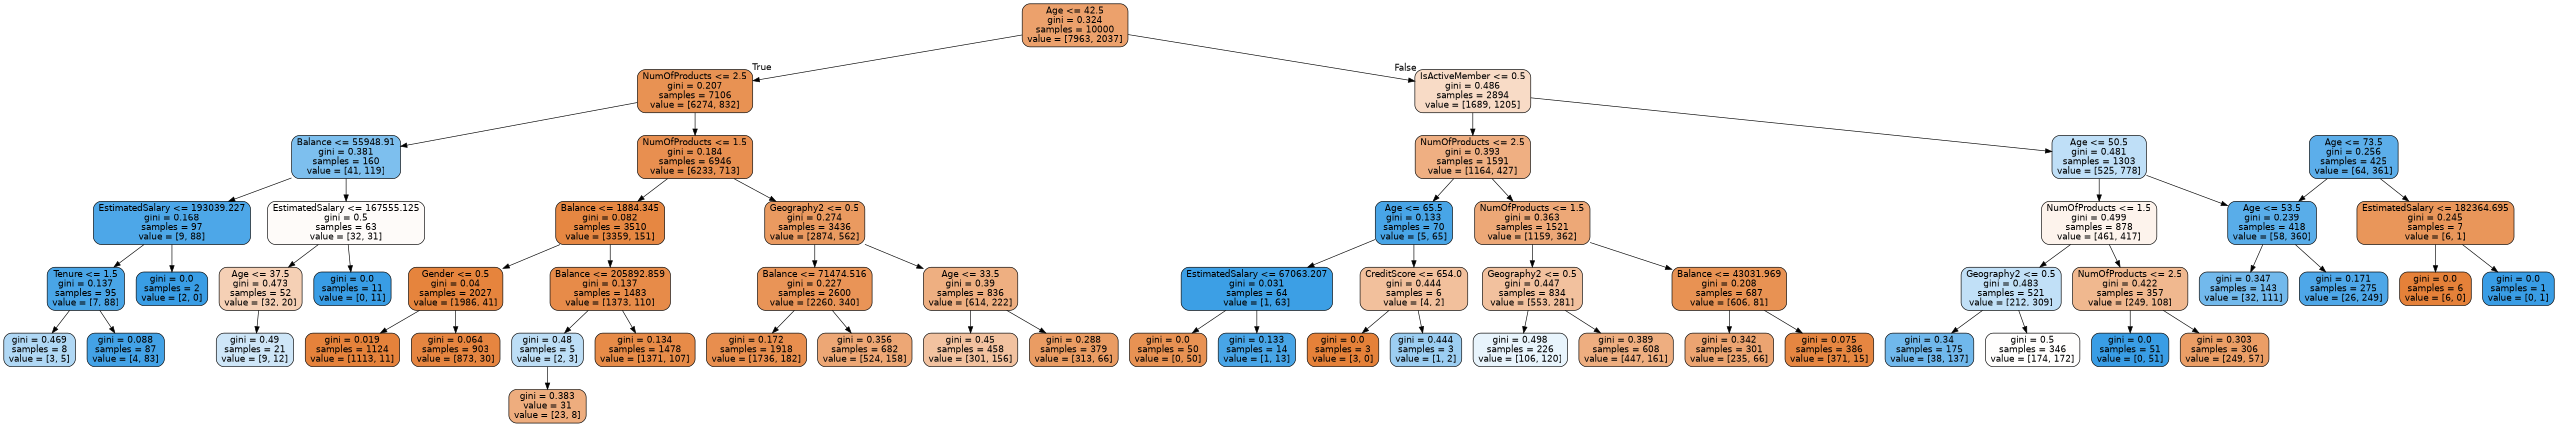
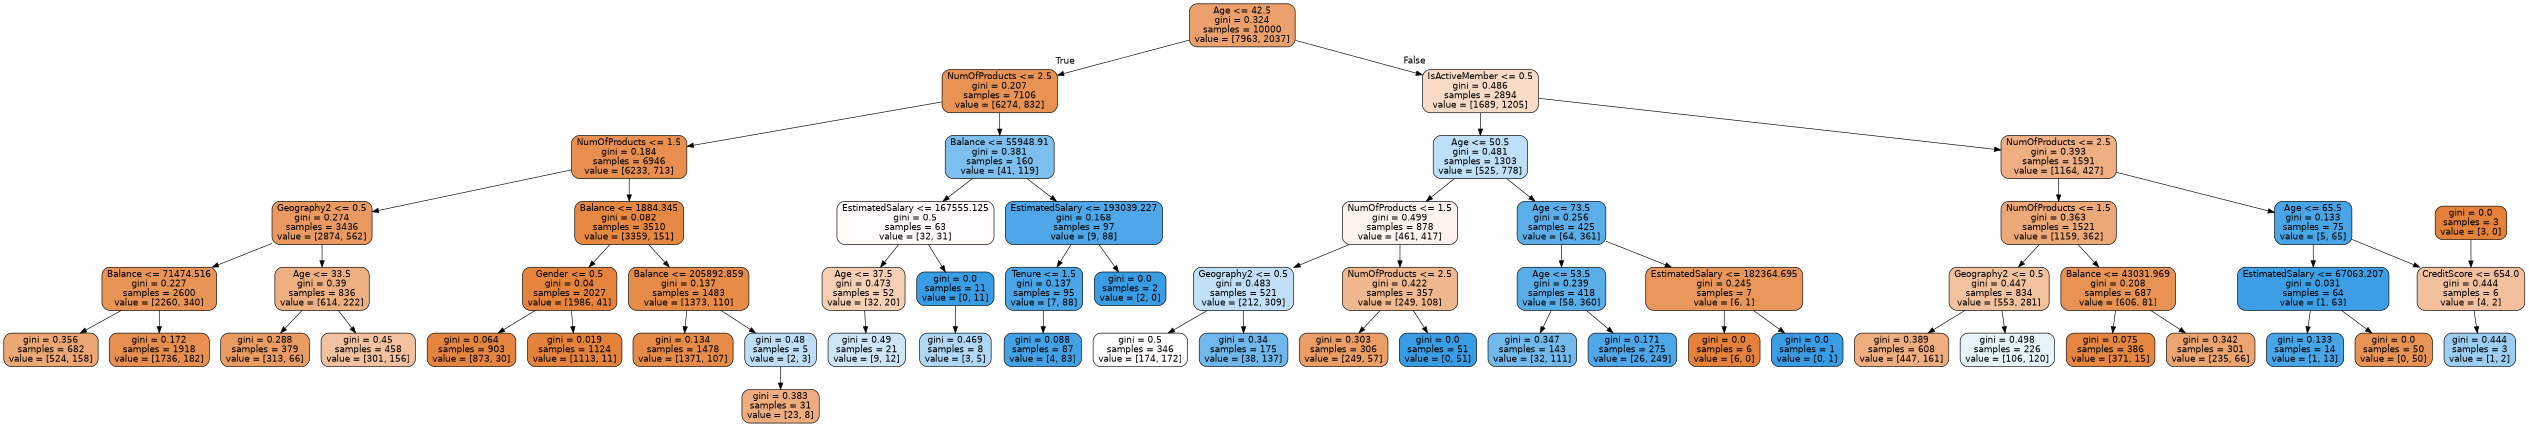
  digraph {
    node [color=black fillcolor="#399de5" fontname=helvetica shape=box style="filled, rounded"]
    edge [fontname=helvetica]
    n1 [fillcolor="#eca16c" label="Age <= 42.5\ngini = 0.324\nsamples = 10000\nvalue = [7963, 2037]"]
    n2 [fillcolor="#e89253" label="NumOfProducts <= 2.5\ngini = 0.207\nsamples = 7106\nvalue = [6274, 832]"]
    n3 [fillcolor="#f8dbc6" label="IsActiveMember <= 0.5\ngini = 0.486\nsamples = 2894\nvalue = [1689, 1205]"]
    n4 [fillcolor="#e88f50" label="NumOfProducts <= 1.5\ngini = 0.184\nsamples = 6946\nvalue = [6233, 713]"]
    n5 [fillcolor="#7dbfee" label="Balance <= 55948.91\ngini = 0.381\nsamples = 160\nvalue = [41, 119]"]
    n6 [fillcolor="#bfdff7" label="Age <= 50.5\ngini = 0.481\nsamples = 1303\nvalue = [525, 778]"]
    n7 [fillcolor="#efaf82" label="NumOfProducts <= 2.5\ngini = 0.393\nsamples = 1591\nvalue = [1164, 427]"]
    n8 [fillcolor="#ea9a60" label="Geography2 <= 0.5\ngini = 0.274\nsamples = 3436\nvalue = [2874, 562]"]
    n9 [fillcolor="#e68742" label="Balance <= 1884.345\ngini = 0.082\nsamples = 3510\nvalue = [3359, 151]"]
    n10 [fillcolor="#fefbf9" label="EstimatedSalary <= 167555.125\ngini = 0.5\nsamples = 63\nvalue = [32, 31]"]
    n11 [fillcolor="#4da7e8" label="EstimatedSalary <= 193039.227\ngini = 0.168\nsamples = 97\nvalue = [9, 88]"]
    n12 [fillcolor="#e99457" label="Balance <= 71474.516\ngini = 0.227\nsamples = 2600\nvalue = [2260, 340]"]
    n13 [fillcolor="#eeaf81" label="Age <= 33.5\ngini = 0.39\nsamples = 836\nvalue = [614, 222]"]
    n14 [fillcolor="#e6843d" label="Gender <= 0.5\ngini = 0.04\nsamples = 2027\nvalue = [1986, 41]"]
    n15 [fillcolor="#e78b49" label="Balance <= 205892.859\ngini = 0.137\nsamples = 1483\nvalue = [1373, 110]"]
    n16 [fillcolor="#eda775" label="gini = 0.356\nsamples = 682\nvalue = [524, 158]"]
    n17 [fillcolor="#e88e4e" label="gini = 0.172\nsamples = 1918\nvalue = [1736, 182]"]
    n18 [fillcolor="#ea9c63" label="gini = 0.288\nsamples = 379\nvalue = [313, 66]"]
    n19 [fillcolor="#f2c2a0" label="gini = 0.45\nsamples = 458\nvalue = [301, 156]"]
    n20 [fillcolor="#e68540" label="gini = 0.064\nsamples = 903\nvalue = [873, 30]"]
    n21 [fillcolor="#e5823b" label="gini = 0.019\nsamples = 1124\nvalue = [1113, 11]"]
    n22 [fillcolor="#e78b48" label="gini = 0.134\nsamples = 1478\nvalue = [1371, 107]"]
    n23 [fillcolor="#bddef6" label="gini = 0.48\nsamples = 5\nvalue = [2, 3]"]
-   n24 [fillcolor="#eead7e" label="gini = 0.383\nvalue = 31\nvalue = [23, 8]"]
+   n24 [fillcolor="#eead7e" label="gini = 0.383\nsamples = 31\nvalue = [23, 8]"]
    n25 [fillcolor="#f5d0b5" label="Age <= 37.5\ngini = 0.473\nsamples = 52\nvalue = [32, 20]"]
    n26 [label="gini = 0.0\nsamples = 11\nvalue = [0, 11]"]
    n27 [fillcolor="#49a5e7" label="Tenure <= 1.5\ngini = 0.137\nsamples = 95\nvalue = [7, 88]"]
    n28 [label="gini = 0.0\nsamples = 2\nvalue = [2, 0]"]
    n29 [fillcolor="#cee6f8" label="gini = 0.49\nsamples = 21\nvalue = [9, 12]"]
    n30 [fillcolor="#b0d8f5" label="gini = 0.469\nsamples = 8\nvalue = [3, 5]"]
    n31 [fillcolor="#43a2e6" label="gini = 0.088\nsamples = 87\nvalue = [4, 83]"]
    n32 [fillcolor="#fdf3ec" label="NumOfProducts <= 1.5\ngini = 0.499\nsamples = 878\nvalue = [461, 417]"]
    n33 [fillcolor="#5caeea" label="Age <= 73.5\ngini = 0.256\nsamples = 425\nvalue = [64, 361]"]
    n34 [fillcolor="#eda877" label="NumOfProducts <= 1.5\ngini = 0.363\nsamples = 1521\nvalue = [1159, 362]"]
-   n35 [fillcolor="#48a5e7" label="Age <= 65.5\ngini = 0.133\nsamples = 70\nvalue = [5, 65]"]
+   n35 [fillcolor="#48a5e7" label="Age <= 65.5\ngini = 0.133\nsamples = 75\nvalue = [5, 65]"]
    n36 [fillcolor="#c1e0f7" label="Geography2 <= 0.5\ngini = 0.483\nsamples = 521\nvalue = [212, 309]"]
    n37 [fillcolor="#f0b88f" label="NumOfProducts <= 2.5\ngini = 0.422\nsamples = 357\nvalue = [249, 108]"]
    n38 [fillcolor="#59ade9" label="Age <= 53.5\ngini = 0.239\nsamples = 418\nvalue = [58, 360]"]
    n39 [fillcolor="#e9965a" label="EstimatedSalary <= 182364.695\ngini = 0.245\nsamples = 7\nvalue = [6, 1]"]
    n40 [fillcolor="#fffefd" label="gini = 0.5\nsamples = 346\nvalue = [174, 172]"]
    n41 [fillcolor="#70b8ec" label="gini = 0.34\nsamples = 175\nvalue = [38, 137]"]
    n42 [fillcolor="#eb9e66" label="gini = 0.303\nsamples = 306\nvalue = [249, 57]"]
    n43 [label="gini = 0.0\nsamples = 51\nvalue = [0, 51]"]
    n44 [fillcolor="#72b9ec" label="gini = 0.347\nsamples = 143\nvalue = [32, 111]"]
    n45 [fillcolor="#4ea7e8" label="gini = 0.171\nsamples = 275\nvalue = [26, 249]"]
    n46 [fillcolor="#e58139" label="gini = 0.0\nsamples = 6\nvalue = [6, 0]"]
    n47 [label="gini = 0.0\nsamples = 1\nvalue = [0, 1]"]
    n48 [fillcolor="#f2c19e" label="Geography2 <= 0.5\ngini = 0.447\nsamples = 834\nvalue = [553, 281]"]
    n49 [fillcolor="#e89253" label="Balance <= 43031.969\ngini = 0.208\nsamples = 687\nvalue = [606, 81]"]
    n50 [fillcolor="#3c9fe5" label="EstimatedSalary <= 67063.207\ngini = 0.031\nsamples = 64\nvalue = [1, 63]"]
    n51 [fillcolor="#f2c09c" label="CreditScore <= 654.0\ngini = 0.444\nsamples = 6\nvalue = [4, 2]"]
    n52 [fillcolor="#eeae80" label="gini = 0.389\nsamples = 608\nvalue = [447, 161]"]
    n53 [fillcolor="#e8f4fc" label="gini = 0.498\nsamples = 226\nvalue = [106, 120]"]
    n54 [fillcolor="#e68641" label="gini = 0.075\nsamples = 386\nvalue = [371, 15]"]
    n55 [fillcolor="#eca471" label="gini = 0.342\nsamples = 301\nvalue = [235, 66]"]
    n56 [fillcolor="#48a5e7" label="gini = 0.133\nsamples = 14\nvalue = [1, 13]"]
    n57 [fillcolor="#e89253" label="gini = 0.0\nsamples = 50\nvalue = [0, 50]"]
    n58 [fillcolor="#9ccef2" label="gini = 0.444\nsamples = 3\nvalue = [1, 2]"]
    n59 [fillcolor="#e58139" label="gini = 0.0\nsamples = 3\nvalue = [3, 0]"]
    n1 -> n2 [headlabel=True labelangle=45 labeldistance=2.5]
    n1 -> n3 [headlabel=False labelangle=-45 labeldistance=2.5]
    n2 -> n4
    n2 -> n5
    n3 -> n6
    n3 -> n7
    n4 -> n8
    n4 -> n9
    n5 -> n10
    n5 -> n11
    n6 -> n32
-   n6 -> n38
+   n6 -> n33
    n7 -> n34
    n7 -> n35
    n8 -> n12
    n8 -> n13
    n9 -> n14
    n9 -> n15
    n10 -> n25
    n10 -> n26
    n11 -> n27
    n11 -> n28
    n12 -> n16
    n12 -> n17
    n13 -> n18
    n13 -> n19
    n14 -> n20
    n14 -> n21
    n15 -> n22
    n15 -> n23
    n23 -> n24
    n25 -> n29
-   n27 -> n30
+   n26 -> n30
    n27 -> n31
    n32 -> n36
    n32 -> n37
    n33 -> n38
    n33 -> n39
    n34 -> n48
    n34 -> n49
    n35 -> n50
    n35 -> n51
    n36 -> n40
    n36 -> n41
    n37 -> n42
    n37 -> n43
    n38 -> n44
    n38 -> n45
    n39 -> n46
    n39 -> n47
    n48 -> n52
    n48 -> n53
    n49 -> n54
    n49 -> n55
    n50 -> n56
    n50 -> n57
    n51 -> n58
-   n51 -> n59
+   n59 -> n51
  }
